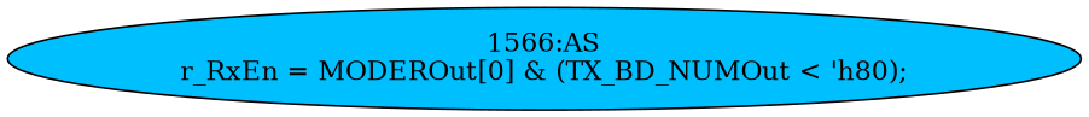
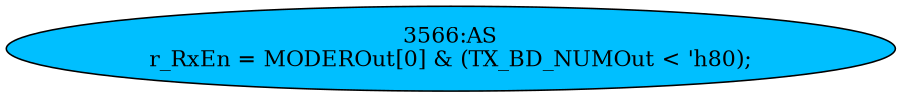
  strict digraph {
-   n1 [ast="<pyverilog.vparser.ast.Assign object at 0x7fbdee057c10>" def_var="['r_RxEn']" fillcolor=deepskyblue label="1566:AS\nr_RxEn = MODEROut[0] & (TX_BD_NUMOut < 'h80);" statements="[]" style=filled typ=Assign use_var="['MODEROut', 'TX_BD_NUMOut']"]
+   n1 [ast="<pyverilog.vparser.ast.Assign object at 0x7fbdee057c10>" def_var="['r_RxEn']" fillcolor=deepskyblue label="3566:AS\nr_RxEn = MODEROut[0] & (TX_BD_NUMOut < 'h80);" statements="[]" style=filled typ=Assign use_var="['MODEROut', 'TX_BD_NUMOut']"]
  }
